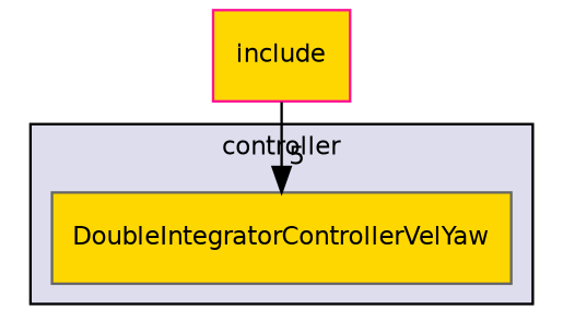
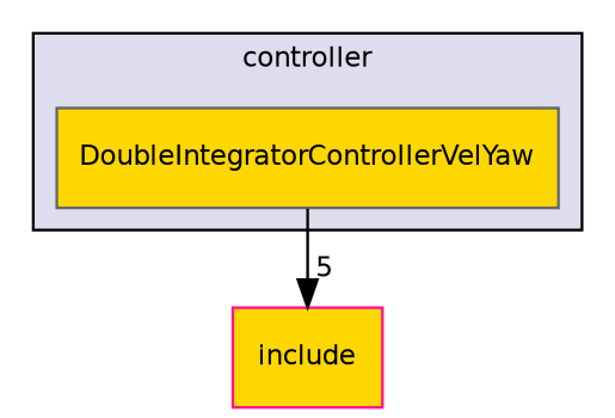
  digraph {
    compound=true
    node [fillcolor=gold fontname=Helvetica fontsize=10 shape=box style=filled]
    n1 [label=DoubleIntegratorControllerVelYaw pencolor=black color=gray40]
    n2 [color=deeppink label=include]
    subgraph cluster_1 {
      bgcolor="#ddddee"
      fontname=Helvetica
      fontsize=10
      label=controller
      pencolor=black
      n1
    }
-   n2 -> n1 [headlabel=5 labeldistance=1.5 labelfontname=Helvetica labelfontsize=10]
+   n1 -> n2 [headlabel=5 labeldistance=1.5 labelfontname=Helvetica labelfontsize=10]
  }
